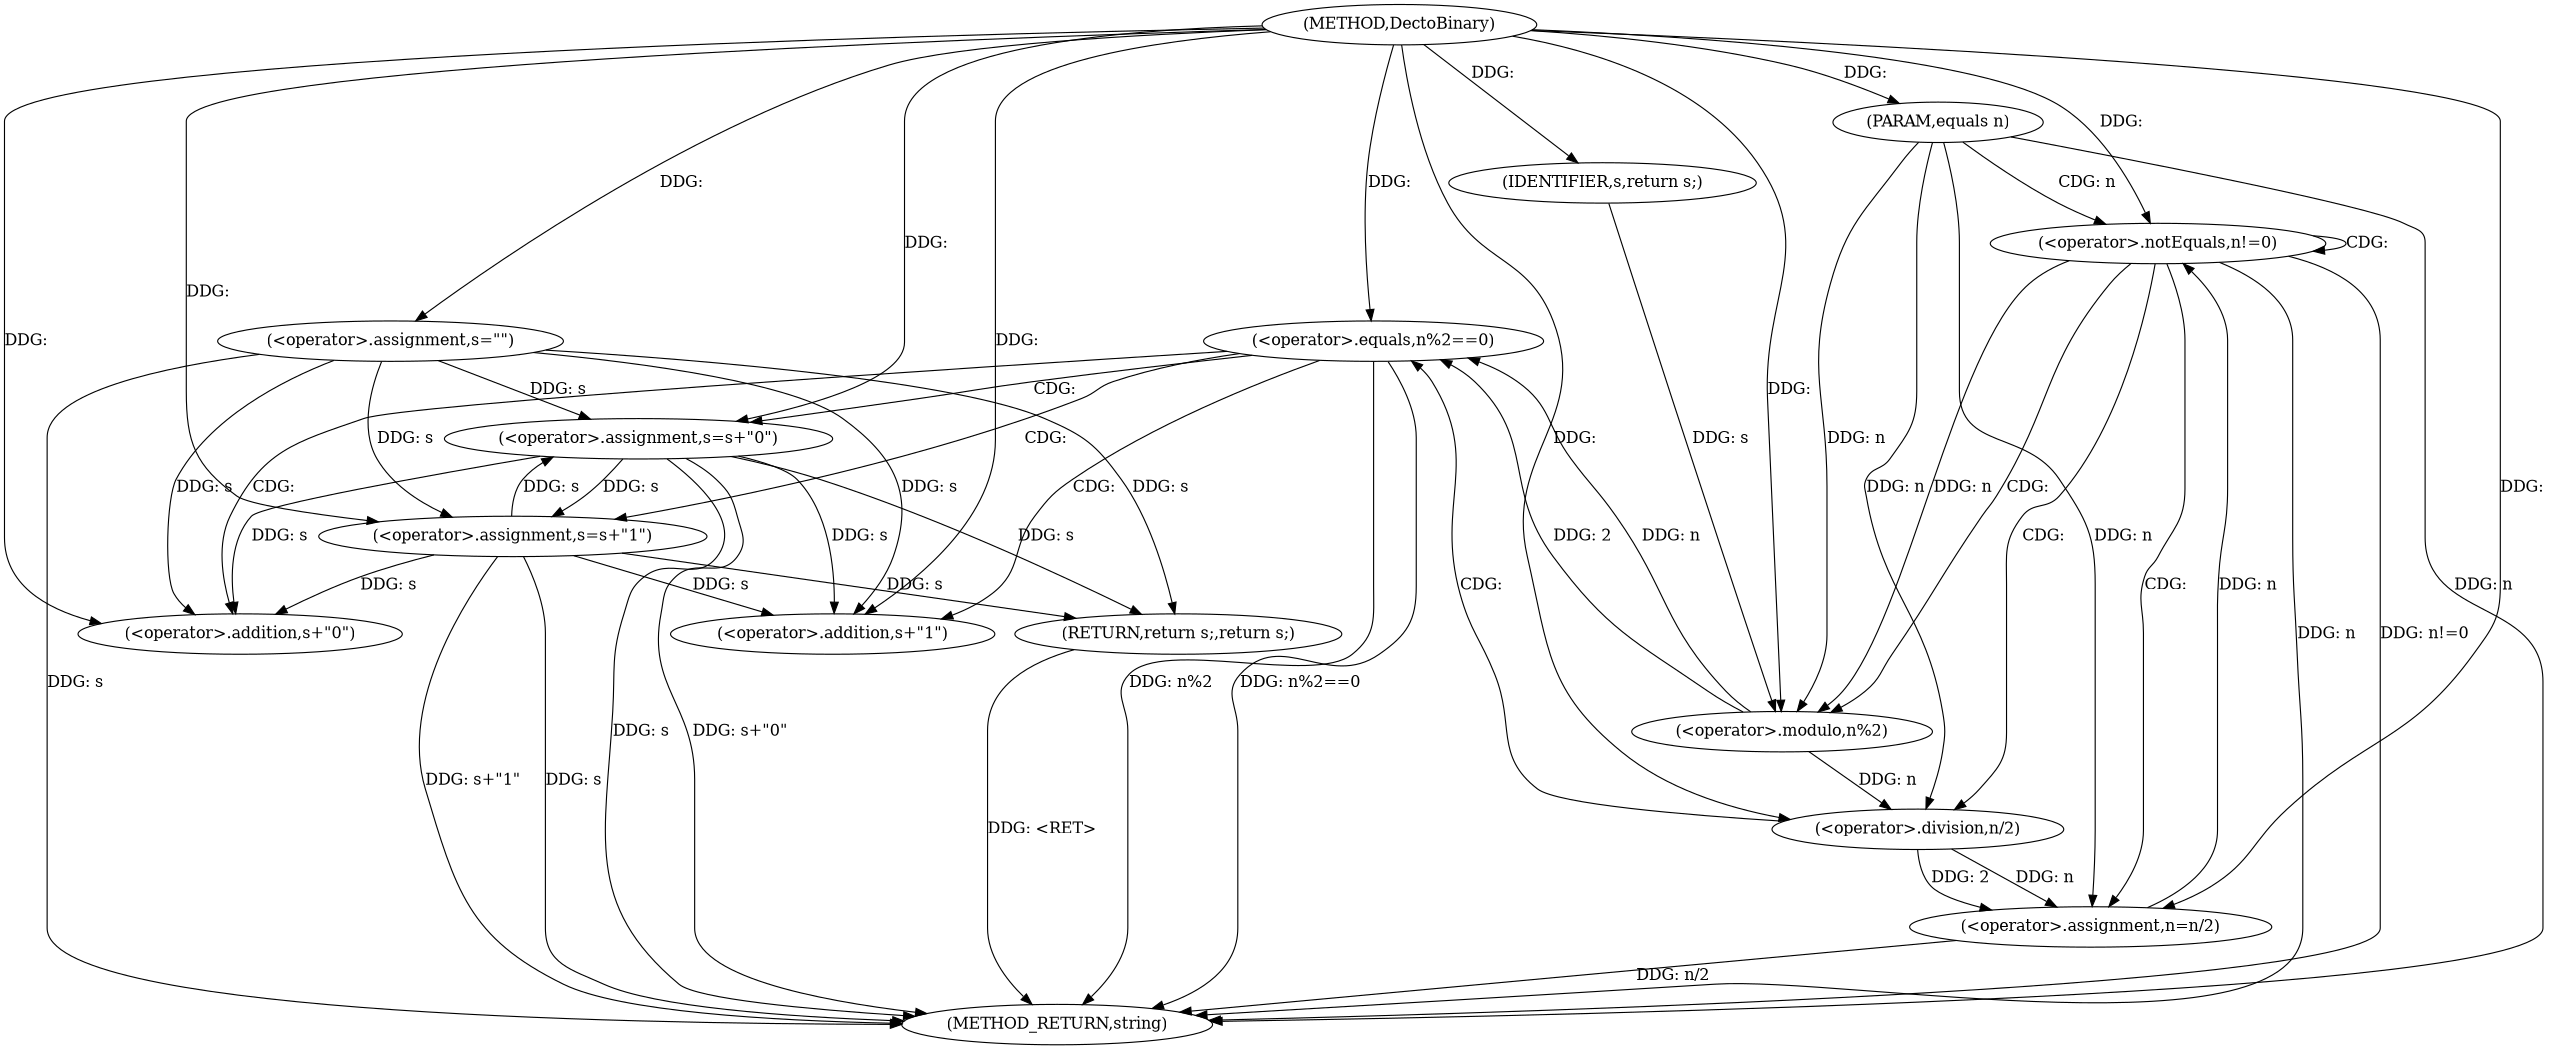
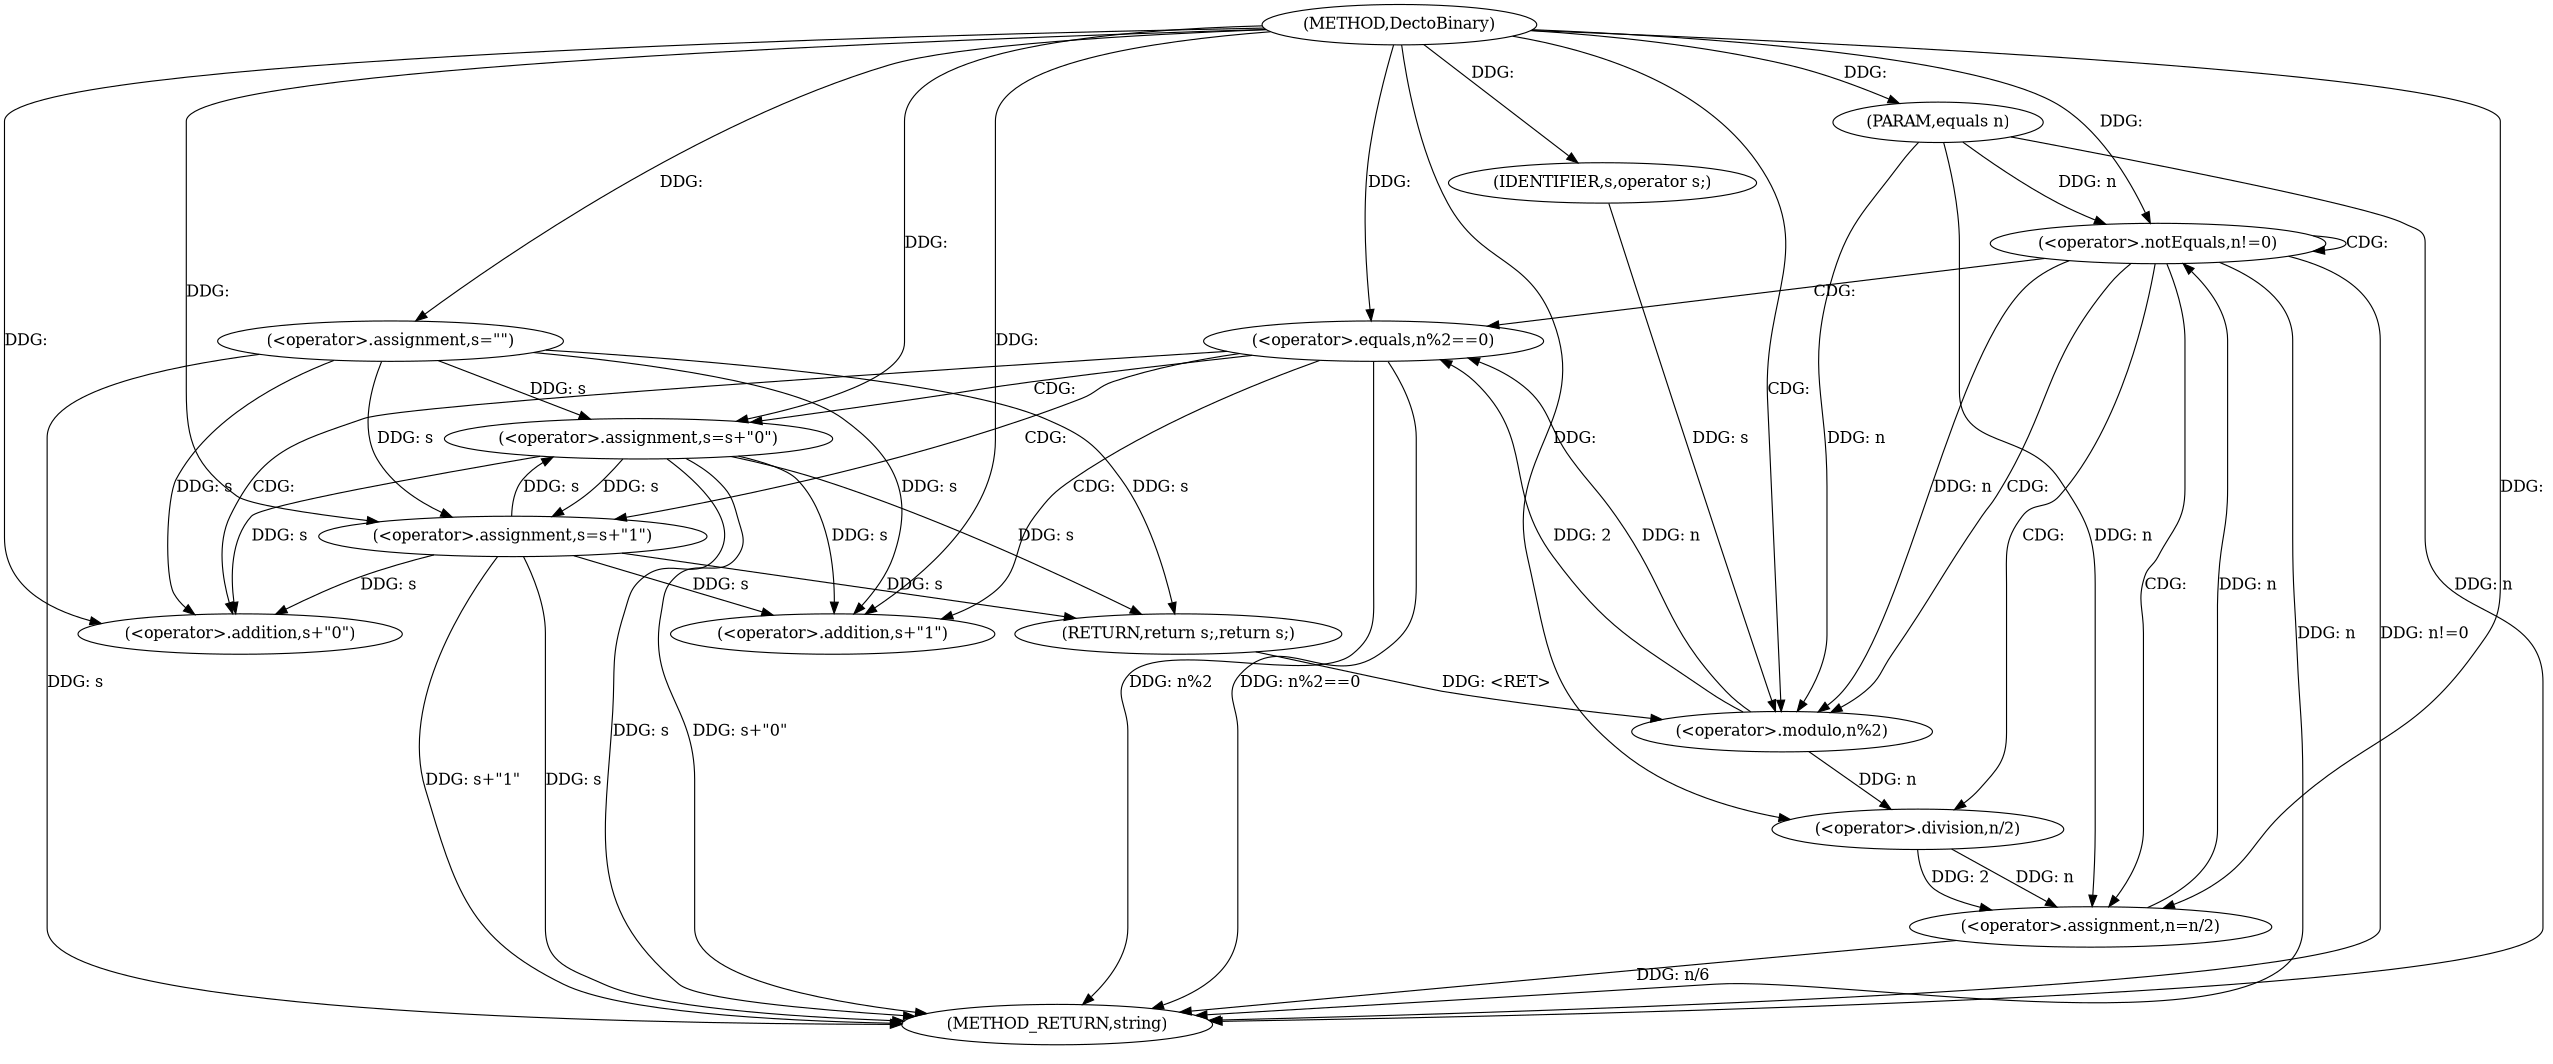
  digraph {
    n1 [label="(METHOD,DectoBinary)"]
    n2 [label="(PARAM,equals n)"]
    n3 [label="(<operator>.assignment,s=\"\")"]
    n4 [label="(<operator>.notEquals,n!=0)"]
-   n5 [label="(IDENTIFIER,s,return s;)"]
+   n5 [label="(IDENTIFIER,s,operator s;)"]
    n6 [label="(<operator>.assignment,n=n/2)"]
    n7 [label="(<operator>.equals,n%2==0)"]
    n8 [label="(<operator>.assignment,s=s+\"0\")"]
    n9 [label="(<operator>.assignment,s=s+\"1\")"]
    n10 [label="(<operator>.division,n/2)"]
    n11 [label="(<operator>.modulo,n%2)"]
    n12 [label="(<operator>.addition,s+\"0\")"]
    n13 [label="(<operator>.addition,s+\"1\")"]
    n14 [label="(METHOD_RETURN,string)"]
    n15 [label="(RETURN,return s;,return s;)"]
    n1 -> n2 [label="DDG: "]
    n1 -> n3 [label="DDG: "]
    n1 -> n4 [label="DDG: "]
    n1 -> n5 [label="DDG: "]
    n1 -> n6 [label="DDG: "]
    n1 -> n7 [label="DDG: "]
    n1 -> n8 [label="DDG: "]
    n1 -> n9 [label="DDG: "]
    n1 -> n10 [label="DDG: "]
-   n1 -> n11 [label="DDG: "]
+   n1 -> n11 [label="CDG: "]
    n1 -> n12 [label="DDG: "]
    n1 -> n13 [label="DDG: "]
-   n2 -> n4 [label="CDG: n"]
+   n2 -> n4 [label="DDG: n"]
    n2 -> n6 [label="DDG: n"]
-   n2 -> n10 [label="DDG: n"]
    n2 -> n11 [label="DDG: n"]
    n2 -> n14 [label="DDG: n"]
    n3 -> n8 [label="DDG: s"]
    n3 -> n9 [label="DDG: s"]
    n3 -> n12 [label="DDG: s"]
    n3 -> n13 [label="DDG: s"]
    n3 -> n14 [label="DDG: s"]
    n3 -> n15 [label="DDG: s"]
    n4 -> n4 [label="CDG: "]
    n4 -> n6 [label="CDG: "]
-   n10 -> n7 [label="CDG: "]
+   n4 -> n7 [label="CDG: "]
    n4 -> n10 [label="CDG: "]
    n4 -> n11 [label="DDG: n"]
    n4 -> n11 [label="CDG: "]
    n4 -> n14 [label="DDG: n"]
    n4 -> n14 [label="DDG: n!=0"]
    n5 -> n11 [label="DDG: s"]
    n6 -> n4 [label="DDG: n"]
-   n6 -> n14 [label="DDG: n/2"]
+   n6 -> n14 [label="DDG: n/6"]
    n7 -> n8 [label="CDG: "]
    n7 -> n9 [label="CDG: "]
    n7 -> n12 [label="CDG: "]
    n7 -> n13 [label="CDG: "]
    n7 -> n14 [label="DDG: n%2"]
    n7 -> n14 [label="DDG: n%2==0"]
    n8 -> n9 [label="DDG: s"]
    n8 -> n12 [label="DDG: s"]
    n8 -> n13 [label="DDG: s"]
    n8 -> n14 [label="DDG: s"]
    n8 -> n14 [label="DDG: s+\"0\""]
    n8 -> n15 [label="DDG: s"]
    n9 -> n8 [label="DDG: s"]
    n9 -> n12 [label="DDG: s"]
    n9 -> n13 [label="DDG: s"]
    n9 -> n14 [label="DDG: s"]
    n9 -> n14 [label="DDG: s+\"1\""]
    n9 -> n15 [label="DDG: s"]
    n10 -> n6 [label="DDG: n"]
    n10 -> n6 [label="DDG: 2"]
    n11 -> n7 [label="DDG: n"]
    n11 -> n7 [label="DDG: 2"]
    n11 -> n10 [label="DDG: n"]
-   n15 -> n14 [label="DDG: <RET>"]
+   n15 -> n11 [label="DDG: <RET>"]
  }
